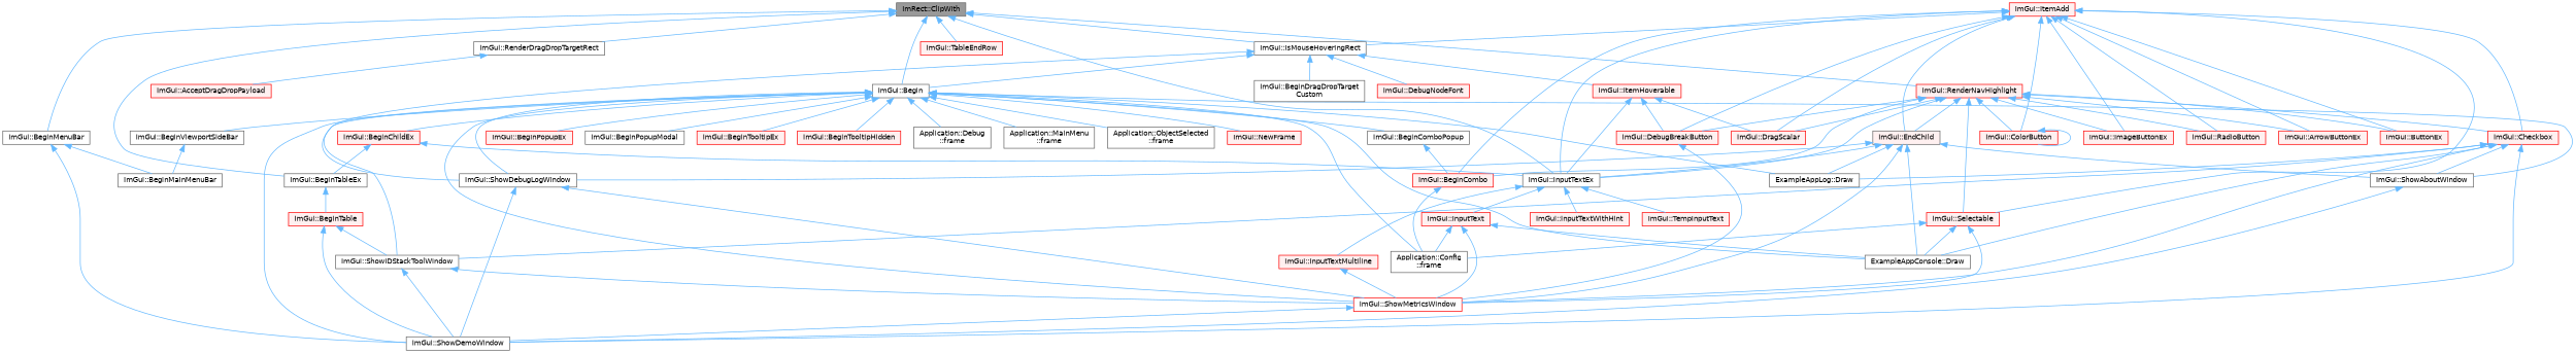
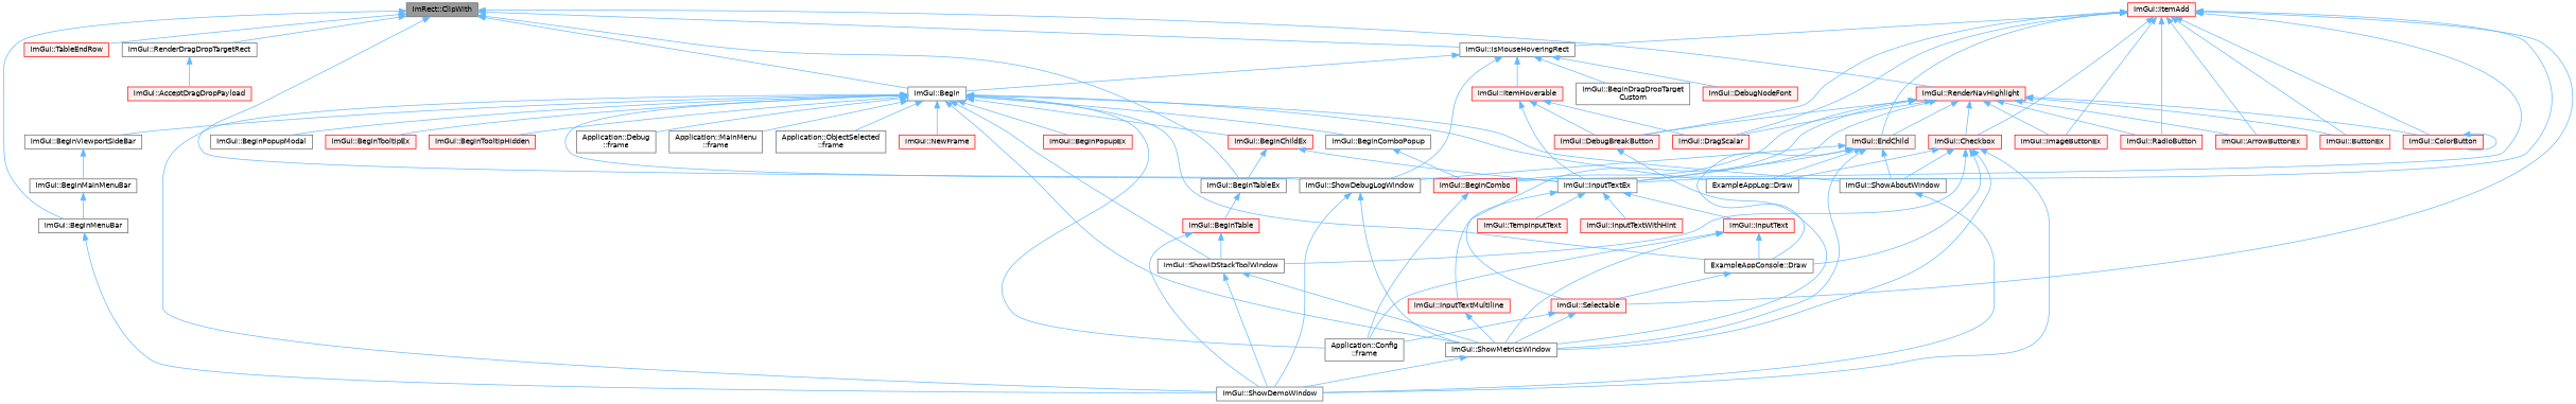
  digraph {
    rankdir=TB
    node [color=red fillcolor="#FFF0F0" fontname=Helvetica fontsize=10 shape=box style=filled]
    edge [color=steelblue1 dir=back fontname=Helvetica fontsize=10 labelfontname=Helvetica labelfontsize=10 style=solid]
    n1 [color=gray40 fillcolor=grey60 fontcolor=black height=0.2 label="ImRect::ClipWith" width=0.4]
    n2 [color=grey40 fillcolor=white height=0.2 label="ImGui::Begin" width=0.4]
    n3 [color=grey40 fillcolor=white height=0.2 label="ImGui::BeginTableEx" width=0.4]
    n4 [color=grey40 fillcolor=white height=0.2 label="ImGui::InputTextEx" width=0.4]
    n5 [color=grey40 fillcolor=white height=0.2 label="ImGui::BeginMenuBar" width=0.4]
    n6 [color=grey40 fillcolor=white height=0.2 label="ImGui::IsMouseHoveringRect" width=0.4]
    n7 [color=grey40 fillcolor=white height=0.2 label="ImGui::RenderDragDropTargetRect" width=0.4]
    n8 [height=0.2 label="ImGui::RenderNavHighlight" width=0.4]
    n9 [height=0.2 label="ImGui::TableEndRow" width=0.4]
    n10 [height=0.2 label="ImGui::BeginChildEx" width=0.4]
    n11 [color=grey40 fillcolor=white height=0.2 label="ImGui::ShowDemoWindow" width=0.4]
    n12 [color=grey40 fillcolor=white height=0.2 label="ImGui::ShowIDStackToolWindow" width=0.4]
-   n13 [fillcolor=white height=0.2 label="ImGui::ShowMetricsWindow" width=0.4]
+   n13 [color=grey40 fillcolor=white height=0.2 label="ImGui::ShowMetricsWindow" width=0.4]
    n14 [color=grey40 fillcolor=white height=0.2 label="ExampleAppConsole::Draw" width=0.4]
    n15 [color=grey40 fillcolor=white height=0.2 label="Application::Config\l::frame" width=0.4]
    n16 [color=grey40 fillcolor=white height=0.2 label="ImGui::BeginComboPopup" width=0.4]
    n17 [height=0.2 label="ImGui::BeginPopupEx" width=0.4]
    n18 [color=grey40 fillcolor=white height=0.2 label="ImGui::BeginPopupModal" width=0.4]
    n19 [height=0.2 label="ImGui::BeginTooltipEx" width=0.4]
    n20 [height=0.2 label="ImGui::BeginTooltipHidden" width=0.4]
    n21 [color=grey40 fillcolor=white height=0.2 label="ImGui::BeginViewportSideBar" width=0.4]
    n22 [color=grey40 fillcolor=white height=0.2 label="ExampleAppLog::Draw" width=0.4]
    n23 [color=grey40 fillcolor=white height=0.2 label="Application::Debug\l::frame" width=0.4]
    n24 [color=grey40 fillcolor=white height=0.2 label="Application::MainMenu\l::frame" width=0.4]
    n25 [color=grey40 fillcolor=white height=0.2 label="Application::ObjectSelected\l::frame" width=0.4]
    n26 [height=0.2 label="ImGui::NewFrame" width=0.4]
    n27 [color=grey40 fillcolor=white height=0.2 label="ImGui::ShowAboutWindow" width=0.4]
    n28 [color=grey40 fillcolor=white height=0.2 label="ImGui::ShowDebugLogWindow" width=0.4]
    n29 [height=0.2 label="ImGui::BeginTable" width=0.4]
    n30 [height=0.2 label="ImGui::InputText" width=0.4]
    n31 [height=0.2 label="ImGui::InputTextMultiline" width=0.4]
    n32 [height=0.2 label="ImGui::InputTextWithHint" width=0.4]
    n33 [height=0.2 label="ImGui::TempInputText" width=0.4]
    n34 [color=grey40 fillcolor=white height=0.2 label="ImGui::BeginMainMenuBar" width=0.4]
    n35 [color=grey40 fillcolor=white height=0.2 label="ImGui::BeginDragDropTarget\lCustom" width=0.4]
    n36 [height=0.2 label="ImGui::DebugNodeFont" width=0.4]
    n37 [height=0.2 label="ImGui::ItemHoverable" width=0.4]
    n38 [height=0.2 label="ImGui::AcceptDragDropPayload" width=0.4]
    n39 [height=0.2 label="ImGui::BeginCombo" width=0.4]
    n40 [height=0.2 label="ImGui::ArrowButtonEx" width=0.4]
    n41 [height=0.2 label="ImGui::ButtonEx" width=0.4]
    n42 [height=0.2 label="ImGui::Checkbox" width=0.4]
    n43 [height=0.2 label="ImGui::ColorButton" width=0.4]
    n44 [height=0.2 label="ImGui::DebugBreakButton" width=0.4]
    n45 [height=0.2 label="ImGui::DragScalar" width=0.4]
    n46 [color=grey40 height=0.2 label="ImGui::EndChild" width=0.4]
    n47 [height=0.2 label="ImGui::ImageButtonEx" width=0.4]
    n48 [height=0.2 label="ImGui::RadioButton" width=0.4]
    n49 [height=0.2 label="ImGui::Selectable" width=0.4]
    n50 [height=0.2 label="ImGui::ItemAdd" width=0.4]
    n1 -> n2
    n1 -> n3
    n1 -> n4
    n1 -> n5
    n1 -> n6
    n1 -> n7
    n1 -> n8
    n1 -> n9
    n2 -> n10
    n2 -> n11
    n2 -> n12
    n2 -> n13
    n2 -> n14
    n2 -> n15
    n2 -> n16
    n2 -> n17
    n2 -> n18
    n2 -> n19
    n2 -> n20
    n2 -> n21
    n2 -> n22
    n2 -> n23
    n2 -> n24
    n2 -> n25
    n2 -> n26
    n2 -> n27
    n2 -> n28
    n3 -> n29
    n4 -> n30
    n4 -> n31
    n4 -> n32
    n4 -> n33
    n5 -> n11
-   n5 -> n34
+   n34 -> n5
    n6 -> n2
    n6 -> n28
    n6 -> n35
    n6 -> n36
    n6 -> n37
    n7 -> n38
    n8 -> n4
    n8 -> n39
    n8 -> n40
    n8 -> n41
    n8 -> n42
    n8 -> n43
    n8 -> n44
    n8 -> n45
    n8 -> n46
    n8 -> n47
    n8 -> n48
    n8 -> n49
    n10 -> n3
    n10 -> n4
    n12 -> n11
    n12 -> n13
    n13 -> n11
    n16 -> n39
    n21 -> n34
    n27 -> n11
    n28 -> n11
    n28 -> n13
    n29 -> n11
    n29 -> n12
    n30 -> n13
    n30 -> n14
    n30 -> n15
    n31 -> n13
    n37 -> n4
    n37 -> n44
    n37 -> n45
    n39 -> n15
    n42 -> n11
    n42 -> n12
    n42 -> n13
    n42 -> n14
    n42 -> n22
    n42 -> n27
    n43 -> n43
    n44 -> n13
    n46 -> n4
    n46 -> n13
    n46 -> n14
    n46 -> n22
    n46 -> n27
    n46 -> n28
    n49 -> n13
-   n49 -> n14
+   n14 -> n49
    n49 -> n15
    n50 -> n4
    n50 -> n6
    n50 -> n39
    n50 -> n40
    n50 -> n41
    n50 -> n42
    n50 -> n43
    n50 -> n44
    n50 -> n45
    n50 -> n46
    n50 -> n47
    n50 -> n48
    n50 -> n49
  }
